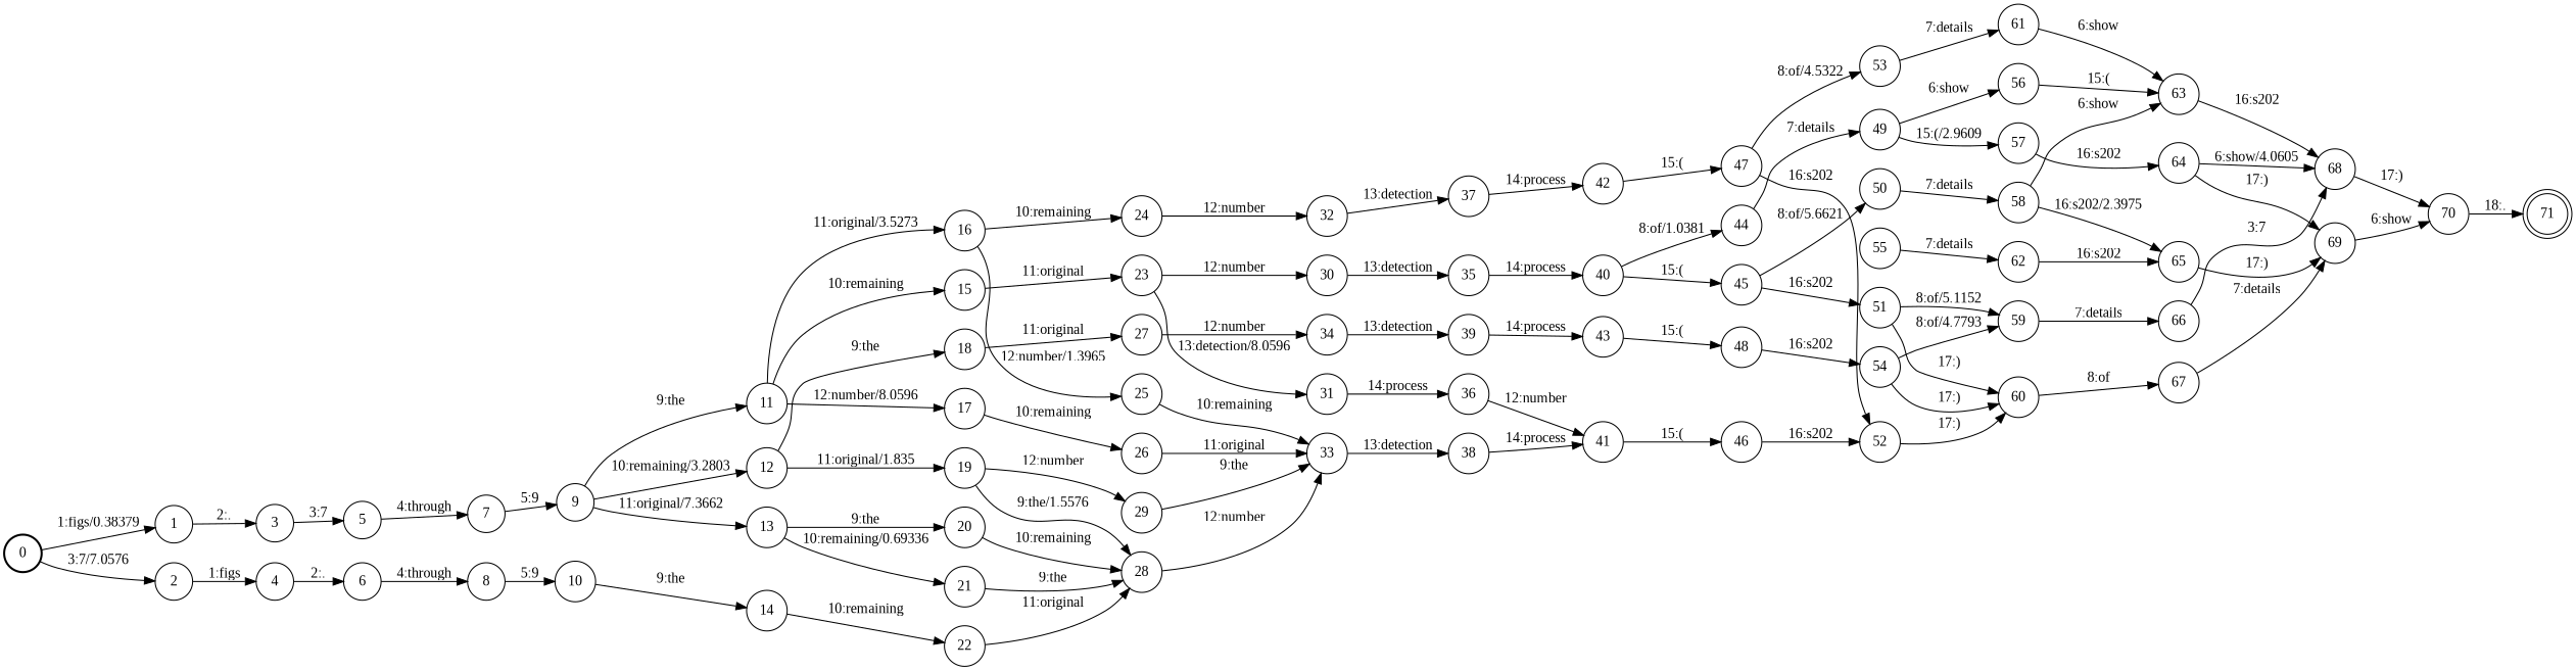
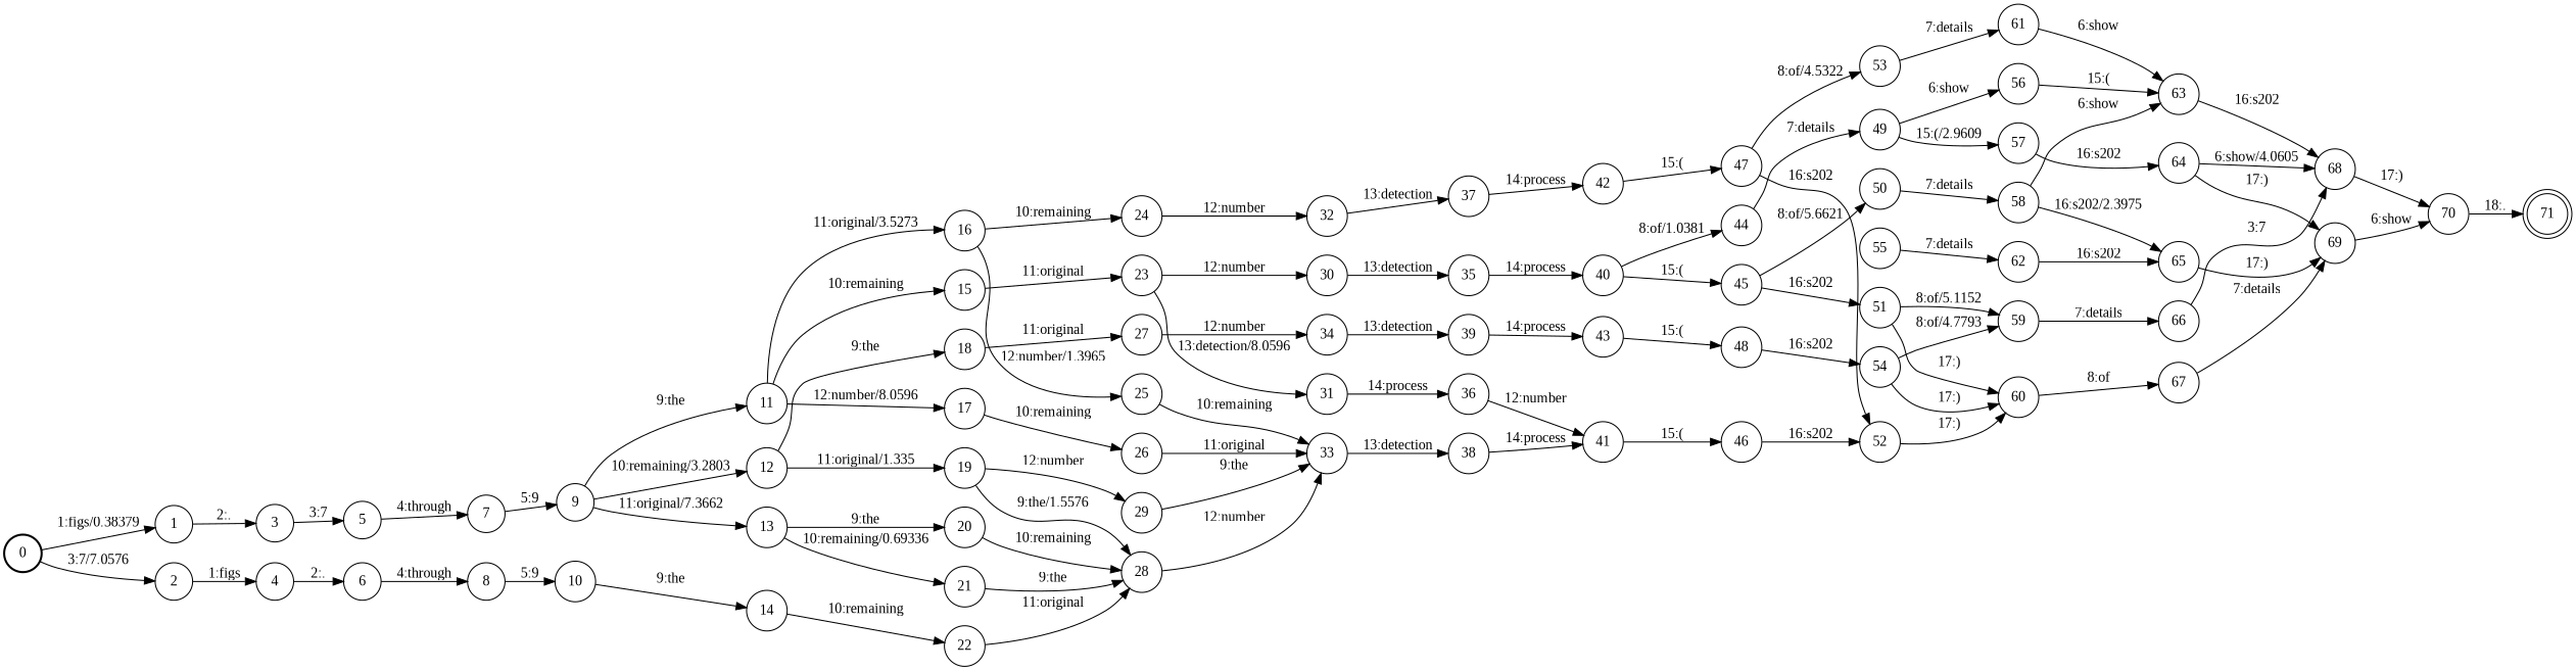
  digraph {
    fontname="Liberation Serif"
    nodesep=0.25
    rankdir=LR
    ranksep=0.4
    node [fontname="Liberation Serif" fontsize=14 shape=circle style=solid]
    edge [fontname="Liberation Serif" fontsize=14]
    n1 [label=0 style=bold]
    n2 [label=1]
    n3 [label=2]
    n4 [label=3]
    n5 [label=4]
    n6 [label=5]
    n7 [label=6]
    n8 [label=7]
    n9 [label=8]
    n10 [label=9]
    n11 [label=10]
    n12 [label=11]
    n13 [label=12]
    n14 [label=13]
    n15 [label=14]
    n16 [label=15]
    n17 [label=16]
    n18 [label=17]
    n19 [label=18]
    n20 [label=19]
    n21 [label=20]
    n22 [label=21]
    n23 [label=22]
    n24 [label=23]
    n25 [label=24]
    n26 [label=25]
    n27 [label=26]
    n28 [label=27]
    n29 [label=28]
    n30 [label=29]
    n31 [label=30]
    n32 [label=31]
    n33 [label=32]
    n34 [label=33]
    n35 [label=34]
    n36 [label=35]
    n37 [label=36]
    n38 [label=37]
    n39 [label=38]
    n40 [label=39]
    n41 [label=40]
    n42 [label=41]
    n43 [label=42]
    n44 [label=43]
    n45 [label=44]
    n46 [label=45]
    n47 [label=46]
    n48 [label=47]
    n49 [label=48]
    n50 [label=49]
    n51 [label=50]
    n52 [label=51]
    n53 [label=52]
    n54 [label=53]
    n55 [label=54]
    n56 [label=56]
    n57 [label=57]
    n58 [label=58]
    n59 [label=59]
    n60 [label=60]
    n61 [label=61]
    n62 [label=55]
    n63 [label=62]
    n64 [label=63]
    n65 [label=64]
    n66 [label=65]
    n67 [label=66]
    n68 [label=67]
    n69 [label=68]
    n70 [label=69]
    n71 [label=70]
    n72 [label=71 shape=doublecircle]
    n1 -> n2 [label="1:figs/0.38379"]
    n1 -> n3 [label="3:7/7.0576"]
    n2 -> n4 [label="2:."]
    n3 -> n5 [label="1:figs"]
    n4 -> n6 [label="3:7"]
    n5 -> n7 [label="2:."]
    n6 -> n8 [label="4:through"]
    n7 -> n9 [label="4:through"]
    n8 -> n10 [label="5:9"]
    n9 -> n11 [label="5:9"]
    n10 -> n12 [label="9:the"]
    n10 -> n13 [label="10:remaining/3.2803"]
    n10 -> n14 [label="11:original/7.3662"]
    n11 -> n15 [label="9:the"]
    n12 -> n16 [label="10:remaining"]
    n12 -> n17 [label="11:original/3.5273"]
    n12 -> n18 [label="12:number/8.0596"]
    n13 -> n19 [label="9:the"]
-   n13 -> n20 [label="11:original/1.835"]
+   n13 -> n20 [label="11:original/1.335"]
    n14 -> n21 [label="9:the"]
    n14 -> n22 [label="10:remaining/0.69336"]
    n15 -> n23 [label="10:remaining"]
    n16 -> n24 [label="11:original"]
    n17 -> n25 [label="10:remaining"]
    n17 -> n26 [label="12:number/1.3965"]
    n18 -> n27 [label="10:remaining"]
    n19 -> n28 [label="11:original"]
    n20 -> n29 [label="9:the/1.5576"]
    n20 -> n30 [label="12:number"]
    n21 -> n29 [label="10:remaining"]
    n22 -> n29 [label="9:the"]
    n23 -> n29 [label="11:original"]
    n24 -> n31 [label="12:number"]
    n24 -> n32 [label="13:detection/8.0596"]
    n25 -> n33 [label="12:number"]
    n26 -> n34 [label="10:remaining"]
    n27 -> n34 [label="11:original"]
    n28 -> n35 [label="12:number"]
    n29 -> n34 [label="12:number"]
    n30 -> n34 [label="9:the"]
    n31 -> n36 [label="13:detection"]
    n32 -> n37 [label="14:process"]
    n33 -> n38 [label="13:detection"]
    n34 -> n39 [label="13:detection"]
    n35 -> n40 [label="13:detection"]
    n36 -> n41 [label="14:process"]
    n37 -> n42 [label="12:number"]
    n38 -> n43 [label="14:process"]
    n39 -> n42 [label="14:process"]
    n40 -> n44 [label="14:process"]
    n41 -> n45 [label="8:of/1.0381"]
    n41 -> n46 [label="15:("]
    n42 -> n47 [label="15:("]
    n43 -> n48 [label="15:("]
    n44 -> n49 [label="15:("]
    n45 -> n50 [label="7:details"]
    n46 -> n51 [label="8:of/5.6621"]
    n46 -> n52 [label="16:s202"]
    n47 -> n53 [label="16:s202"]
    n48 -> n53 [label="16:s202"]
    n48 -> n54 [label="8:of/4.5322"]
    n49 -> n55 [label="16:s202"]
    n50 -> n56 [label="6:show"]
    n50 -> n57 [label="15:(/2.9609"]
    n51 -> n58 [label="7:details"]
    n52 -> n59 [label="8:of/5.1152"]
    n52 -> n60 [label="17:)"]
    n53 -> n60 [label="17:)"]
    n54 -> n61 [label="7:details"]
    n55 -> n59 [label="8:of/4.7793"]
    n55 -> n60 [label="17:)"]
    n56 -> n64 [label="15:("]
    n57 -> n65 [label="16:s202"]
    n58 -> n64 [label="6:show"]
    n58 -> n66 [label="16:s202/2.3975"]
    n59 -> n67 [label="7:details"]
    n60 -> n68 [label="8:of"]
    n61 -> n64 [label="6:show"]
    n62 -> n63 [label="7:details"]
    n63 -> n66 [label="16:s202"]
    n64 -> n69 [label="16:s202"]
    n65 -> n69 [label="6:show/4.0605"]
    n65 -> n70 [label="17:)"]
    n66 -> n70 [label="17:)"]
    n67 -> n69 [label="3:7"]
    n68 -> n70 [label="7:details"]
    n69 -> n71 [label="17:)"]
    n70 -> n71 [label="6:show"]
    n71 -> n72 [label="18:."]
  }
